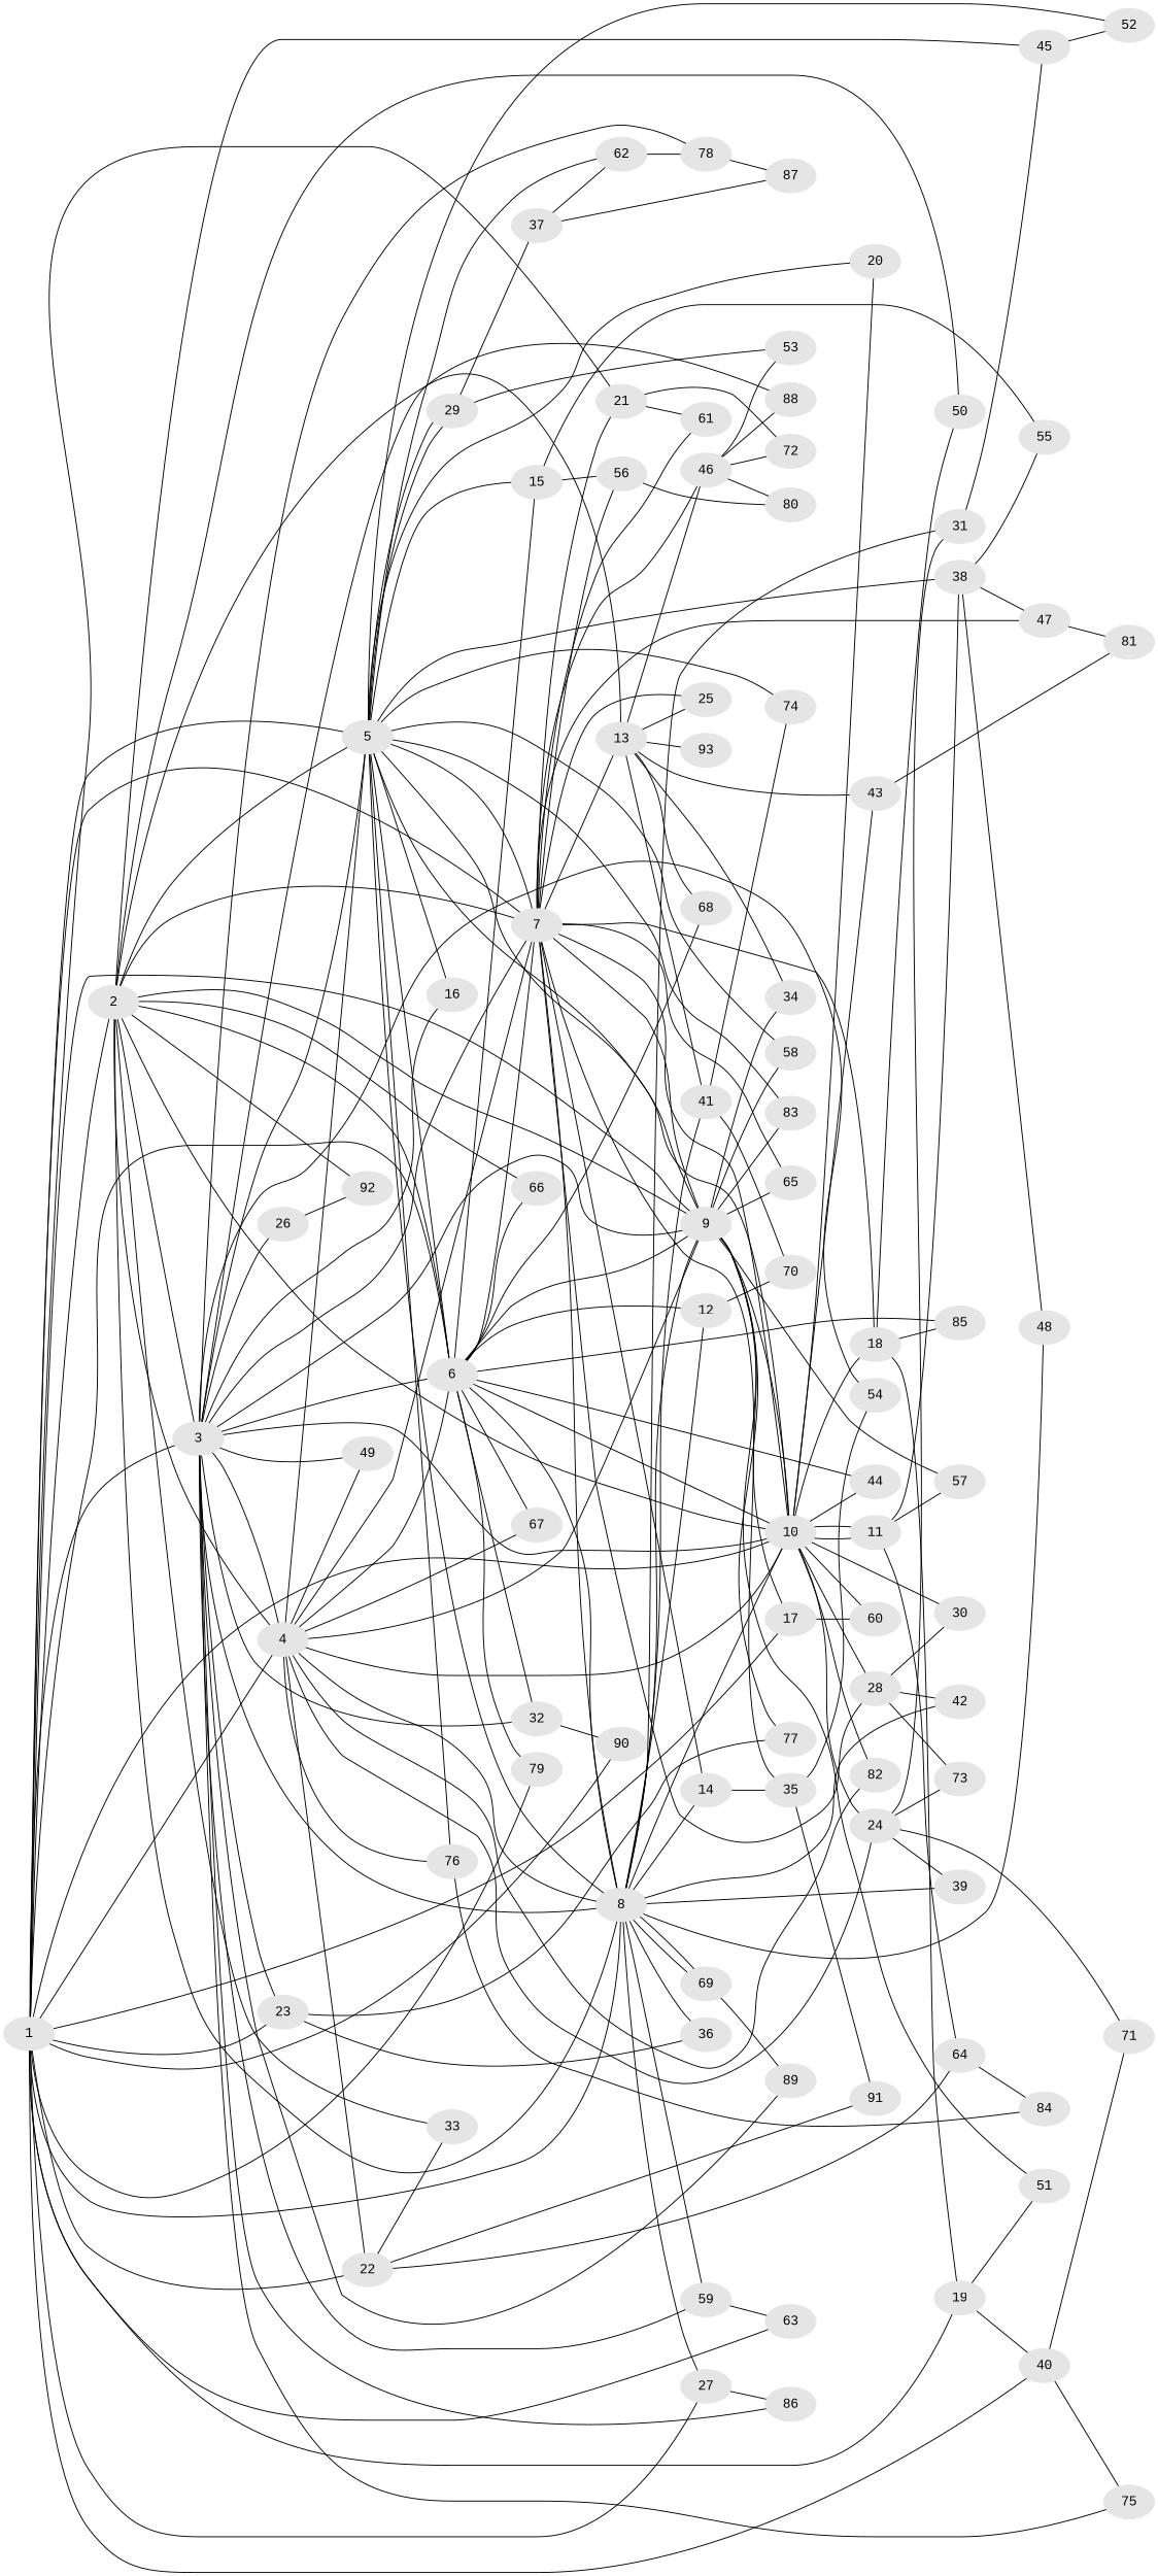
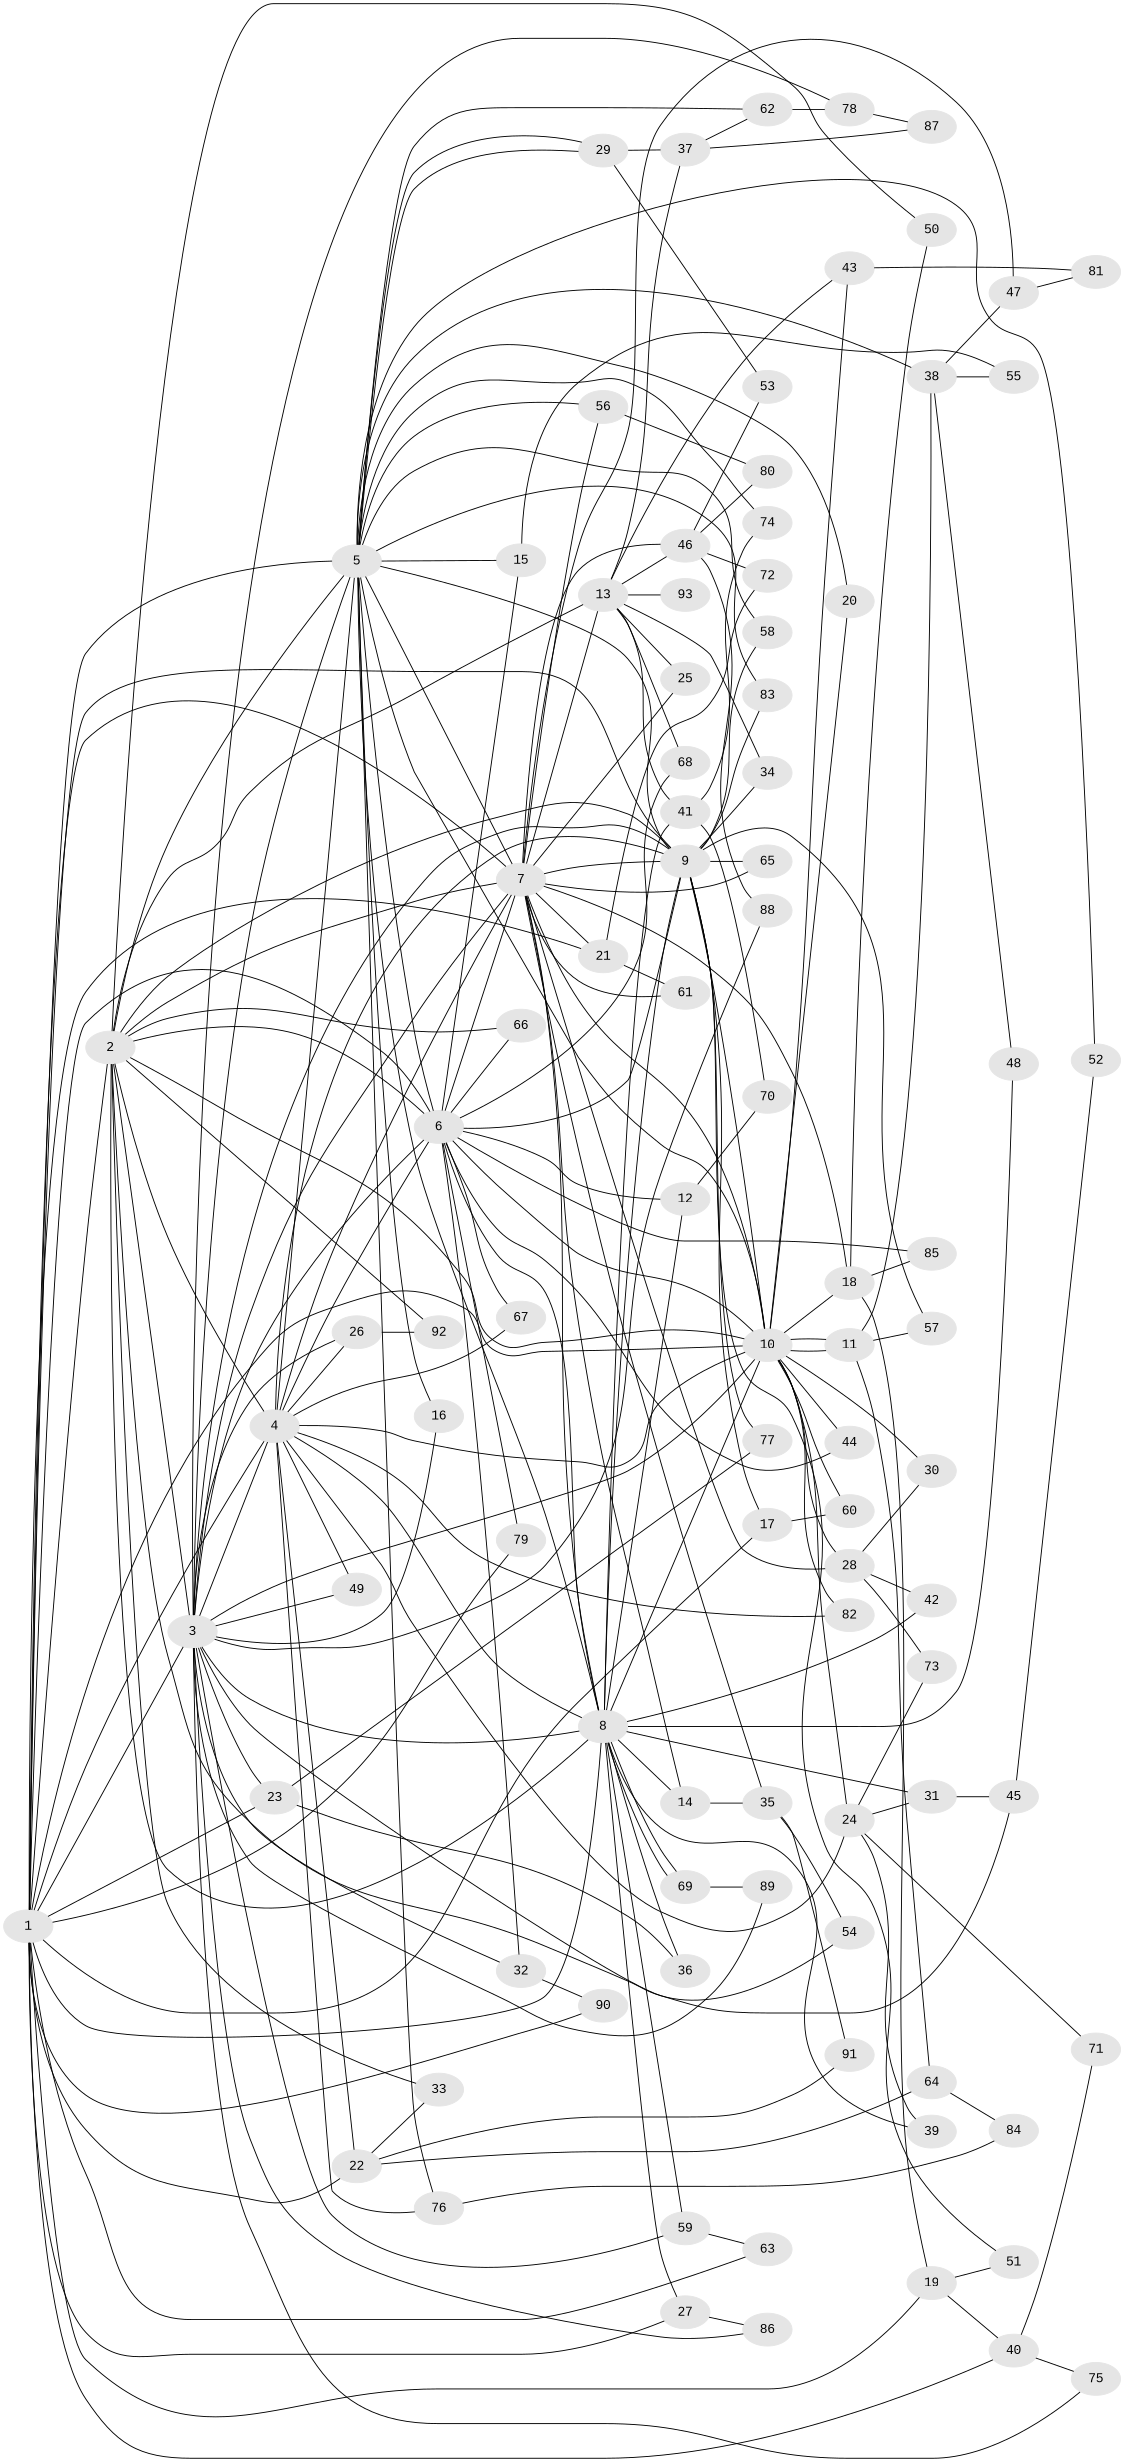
  graph {
    fontname="Liberation Mono"
    rankdir=LR
    node [color=gray90 fontname="Liberation Mono" style=filled]
    edge [fontname="Liberation Mono"]
    1
    2
    3
    4
    5
    6
    7
    8
    9
    10
    17
    19
    21
    22
    23
    27
    40
    63
    79
    90
    13
    33
    45
    50
    66
    92
    16
    26
    32
    49
    54
    59
    75
    78
    86
    88
    89
    24
    67
    76
    82
    15
    20
    29
    38
    52
    56
    58
    62
    74
    83
    12
    44
    68
    85
    14
    18
    25
    28
    35
    46
    47
    61
    65
    31
    36
    39
    41
    42
    48
    69
    34
    51
    57
    77
    11
    30
    43
    60
    72
    64
    91
    71
    37
    93
    87
    73
    84
    55
    53
    80
    70
    81
    1 -- 2
    1 -- 3
    1 -- 4
    1 -- 5
    1 -- 6
    1 -- 7
    1 -- 8
    1 -- 9
    1 -- 10
    1 -- 17
    1 -- 19
    1 -- 21
    1 -- 22
    1 -- 23
    1 -- 27
    1 -- 40
    1 -- 63
    1 -- 79
    1 -- 90
    2 -- 3
    2 -- 4
    2 -- 5
    2 -- 6
    2 -- 7
    2 -- 8
    2 -- 9
    2 -- 10
    2 -- 13
    2 -- 33
    2 -- 45
    2 -- 50
    2 -- 66
    2 -- 92
    3 -- 4
    3 -- 5
    3 -- 6
    3 -- 7
    3 -- 8
    3 -- 9
    3 -- 10
    3 -- 23
    3 -- 16
    3 -- 26
    3 -- 32
    3 -- 49
    3 -- 54
    3 -- 59
    3 -- 75
    3 -- 78
    3 -- 86
    3 -- 88
    3 -- 89
    4 -- 5
    4 -- 6
    4 -- 7
    4 -- 8
    4 -- 9
    4 -- 10
    4 -- 22
+   4 -- 26
    4 -- 49
    4 -- 24
    4 -- 67
    4 -- 76
    4 -- 82
    5 -- 6
    5 -- 7
    5 -- 8
    5 -- 9
    5 -- 10
    5 -- 16
    5 -- 76
    5 -- 15
    5 -- 20
    5 -- 29
    5 -- 29
    5 -- 38
    5 -- 52
-   15 -- 56
+   5 -- 56
    5 -- 58
    5 -- 62
    5 -- 74
    5 -- 83
    6 -- 7
    6 -- 8
    6 -- 9
    6 -- 10
    6 -- 79
    6 -- 66
    6 -- 32
    6 -- 67
    6 -- 15
    6 -- 12
    6 -- 44
    6 -- 68
    6 -- 85
    7 -- 8
    7 -- 9
    7 -- 10
    7 -- 21
    7 -- 13
    7 -- 56
    7 -- 14
    7 -- 18
    7 -- 25
    7 -- 28
    7 -- 35
    7 -- 46
    7 -- 47
    7 -- 61
    7 -- 65
    8 -- 9
    8 -- 10
    8 -- 27
    8 -- 59
    8 -- 12
    8 -- 14
    8 -- 31
    8 -- 36
    8 -- 39
    8 -- 41
    8 -- 42
    8 -- 48
    8 -- 69
    8 -- 69
    9 -- 10
    9 -- 17
    9 -- 58
    9 -- 83
    9 -- 65
    9 -- 34
    9 -- 51
    9 -- 57
    9 -- 77
    10 -- 24
    10 -- 82
    10 -- 20
    10 -- 44
    10 -- 18
    10 -- 28
    10 -- 11
    10 -- 11
    10 -- 30
    10 -- 43
    10 -- 60
    17 -- 60
    19 -- 40
    19 -- 51
    21 -- 61
    21 -- 72
    22 -- 33
    22 -- 64
    22 -- 91
    23 -- 36
    23 -- 77
    27 -- 86
    40 -- 75
    40 -- 71
    13 -- 68
    13 -- 25
    13 -- 46
    13 -- 41
    13 -- 34
    13 -- 43
+   13 -- 37
    13 -- 93
    45 -- 52
    26 -- 92
    32 -- 90
    59 -- 63
    78 -- 87
    24 -- 31
    24 -- 39
    24 -- 71
    24 -- 73
    76 -- 84
    15 -- 55
    29 -- 37
    29 -- 53
    38 -- 47
    38 -- 48
    38 -- 55
    56 -- 80
    62 -- 78
    12 -- 70
    14 -- 35
    18 -- 19
    18 -- 50
    18 -- 85
    28 -- 42
    28 -- 30
    28 -- 73
    35 -- 54
    35 -- 91
    46 -- 88
    46 -- 72
    46 -- 53
    46 -- 80
    47 -- 81
    31 -- 45
    41 -- 74
    41 -- 70
    69 -- 89
    11 -- 38
    11 -- 57
    11 -- 64
    43 -- 81
    64 -- 84
    37 -- 62
    37 -- 87
  }
